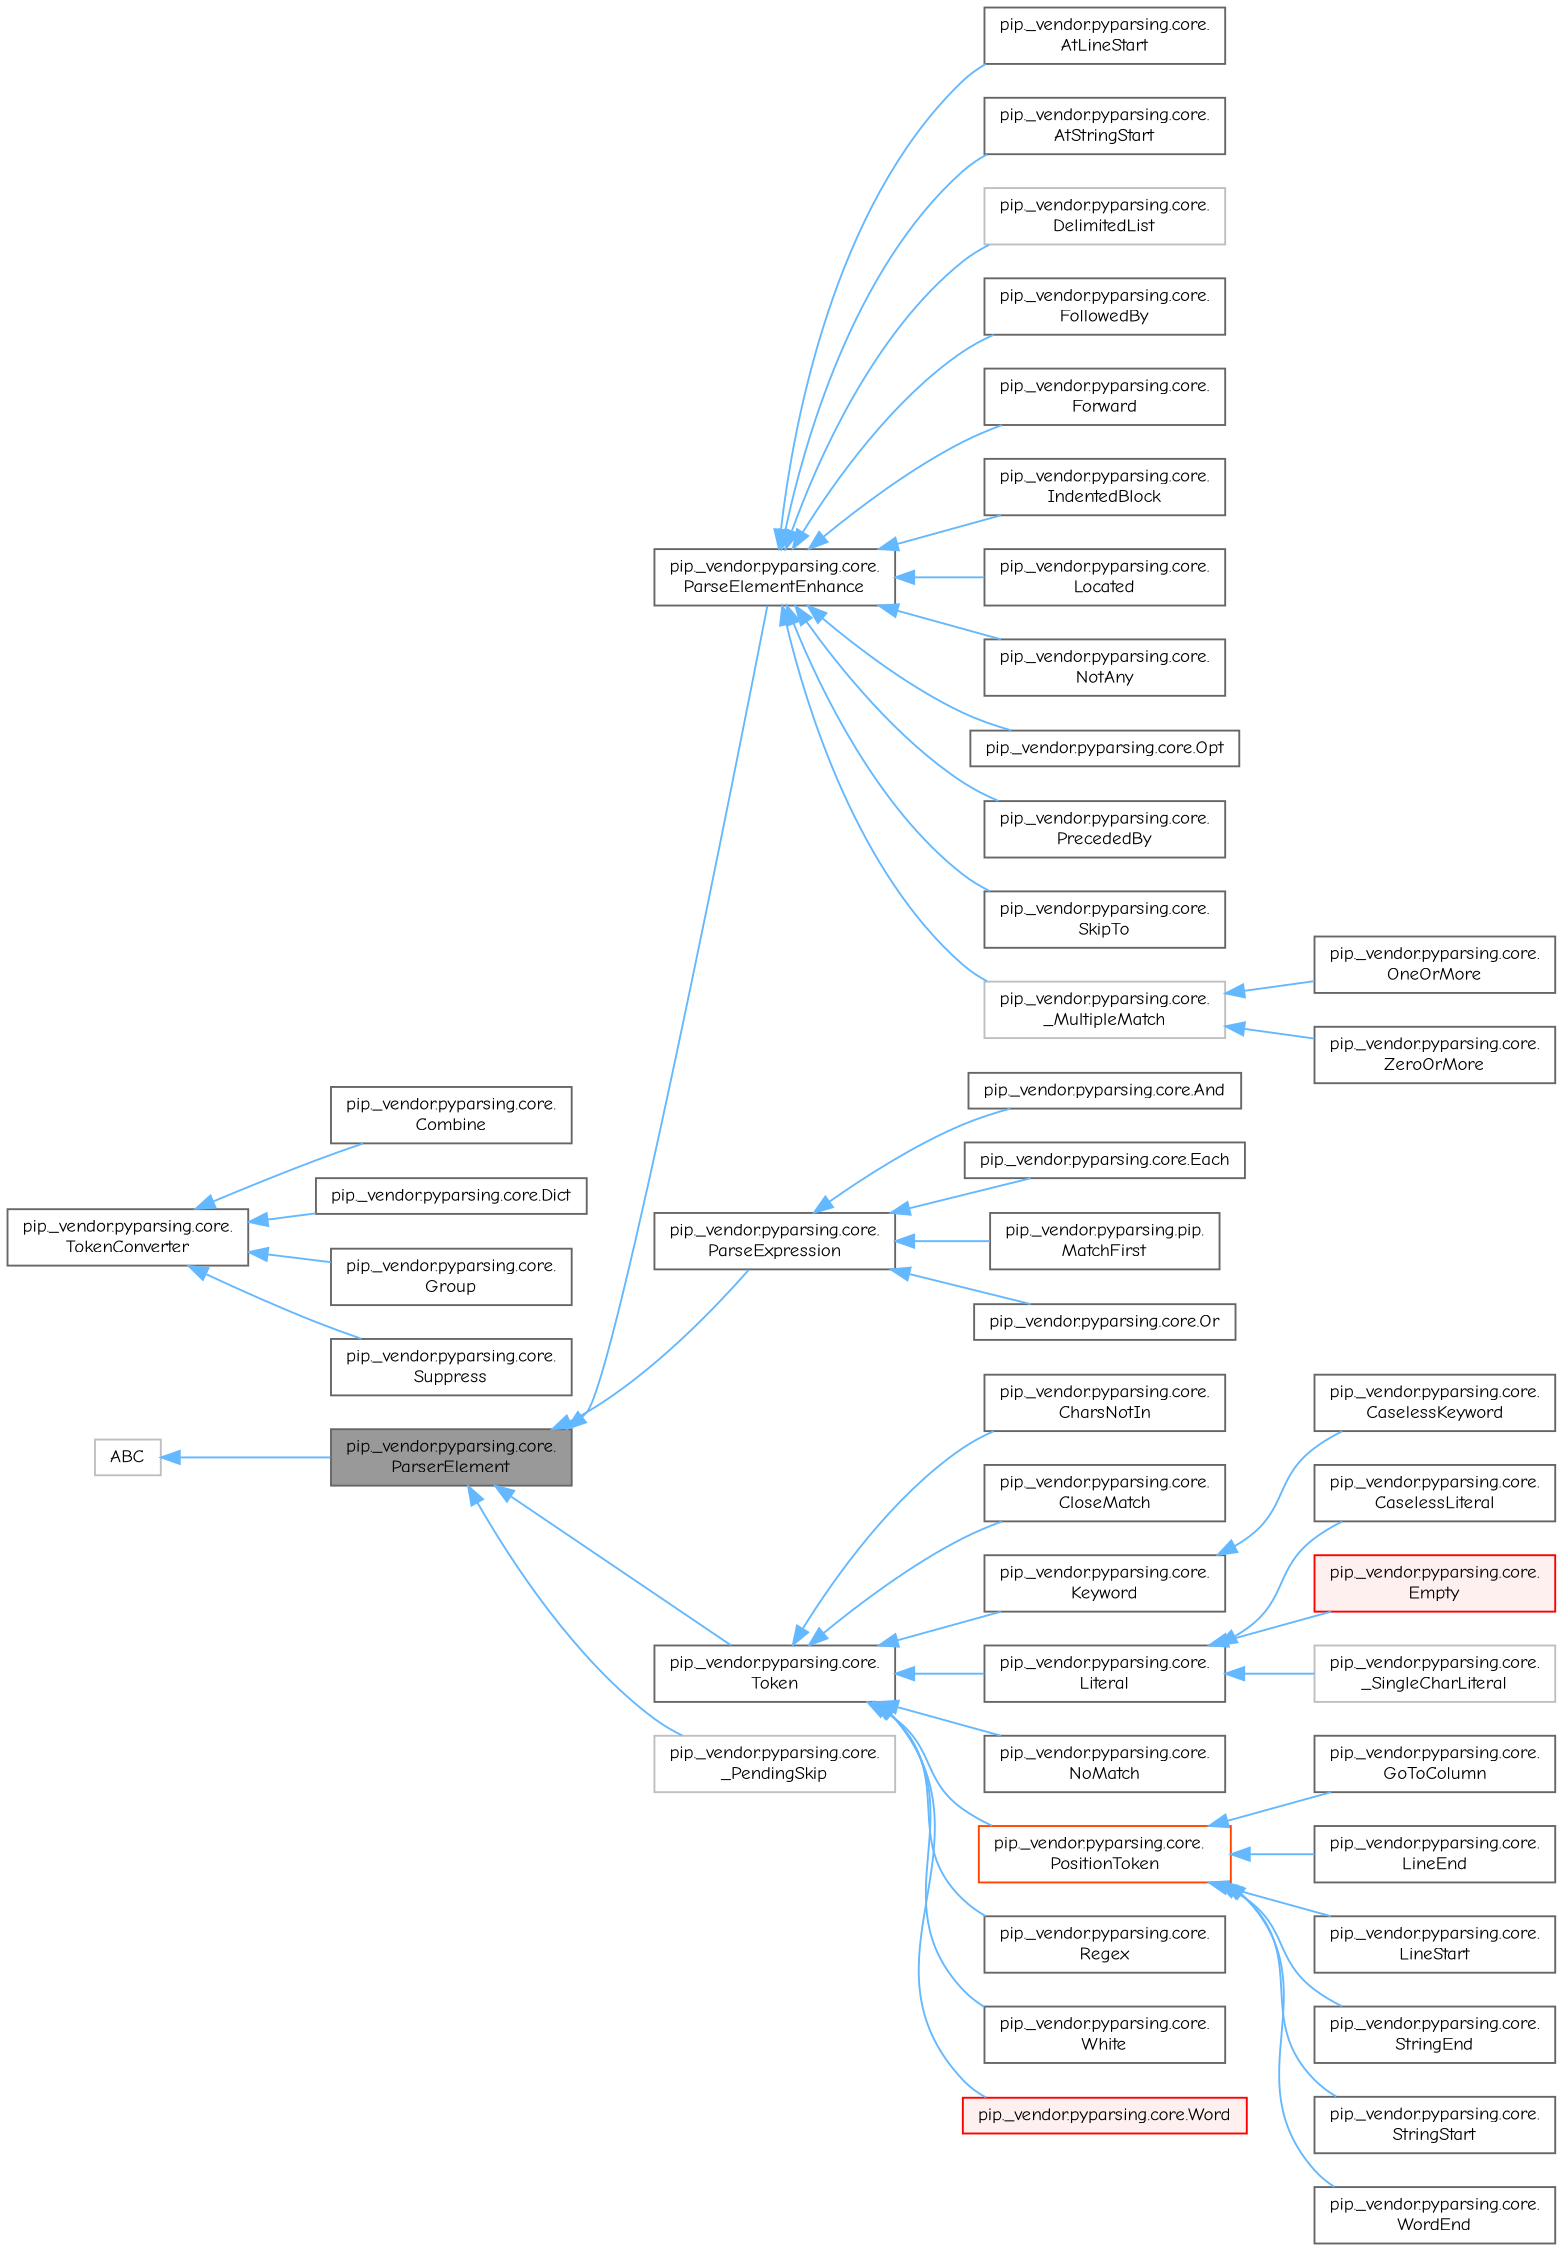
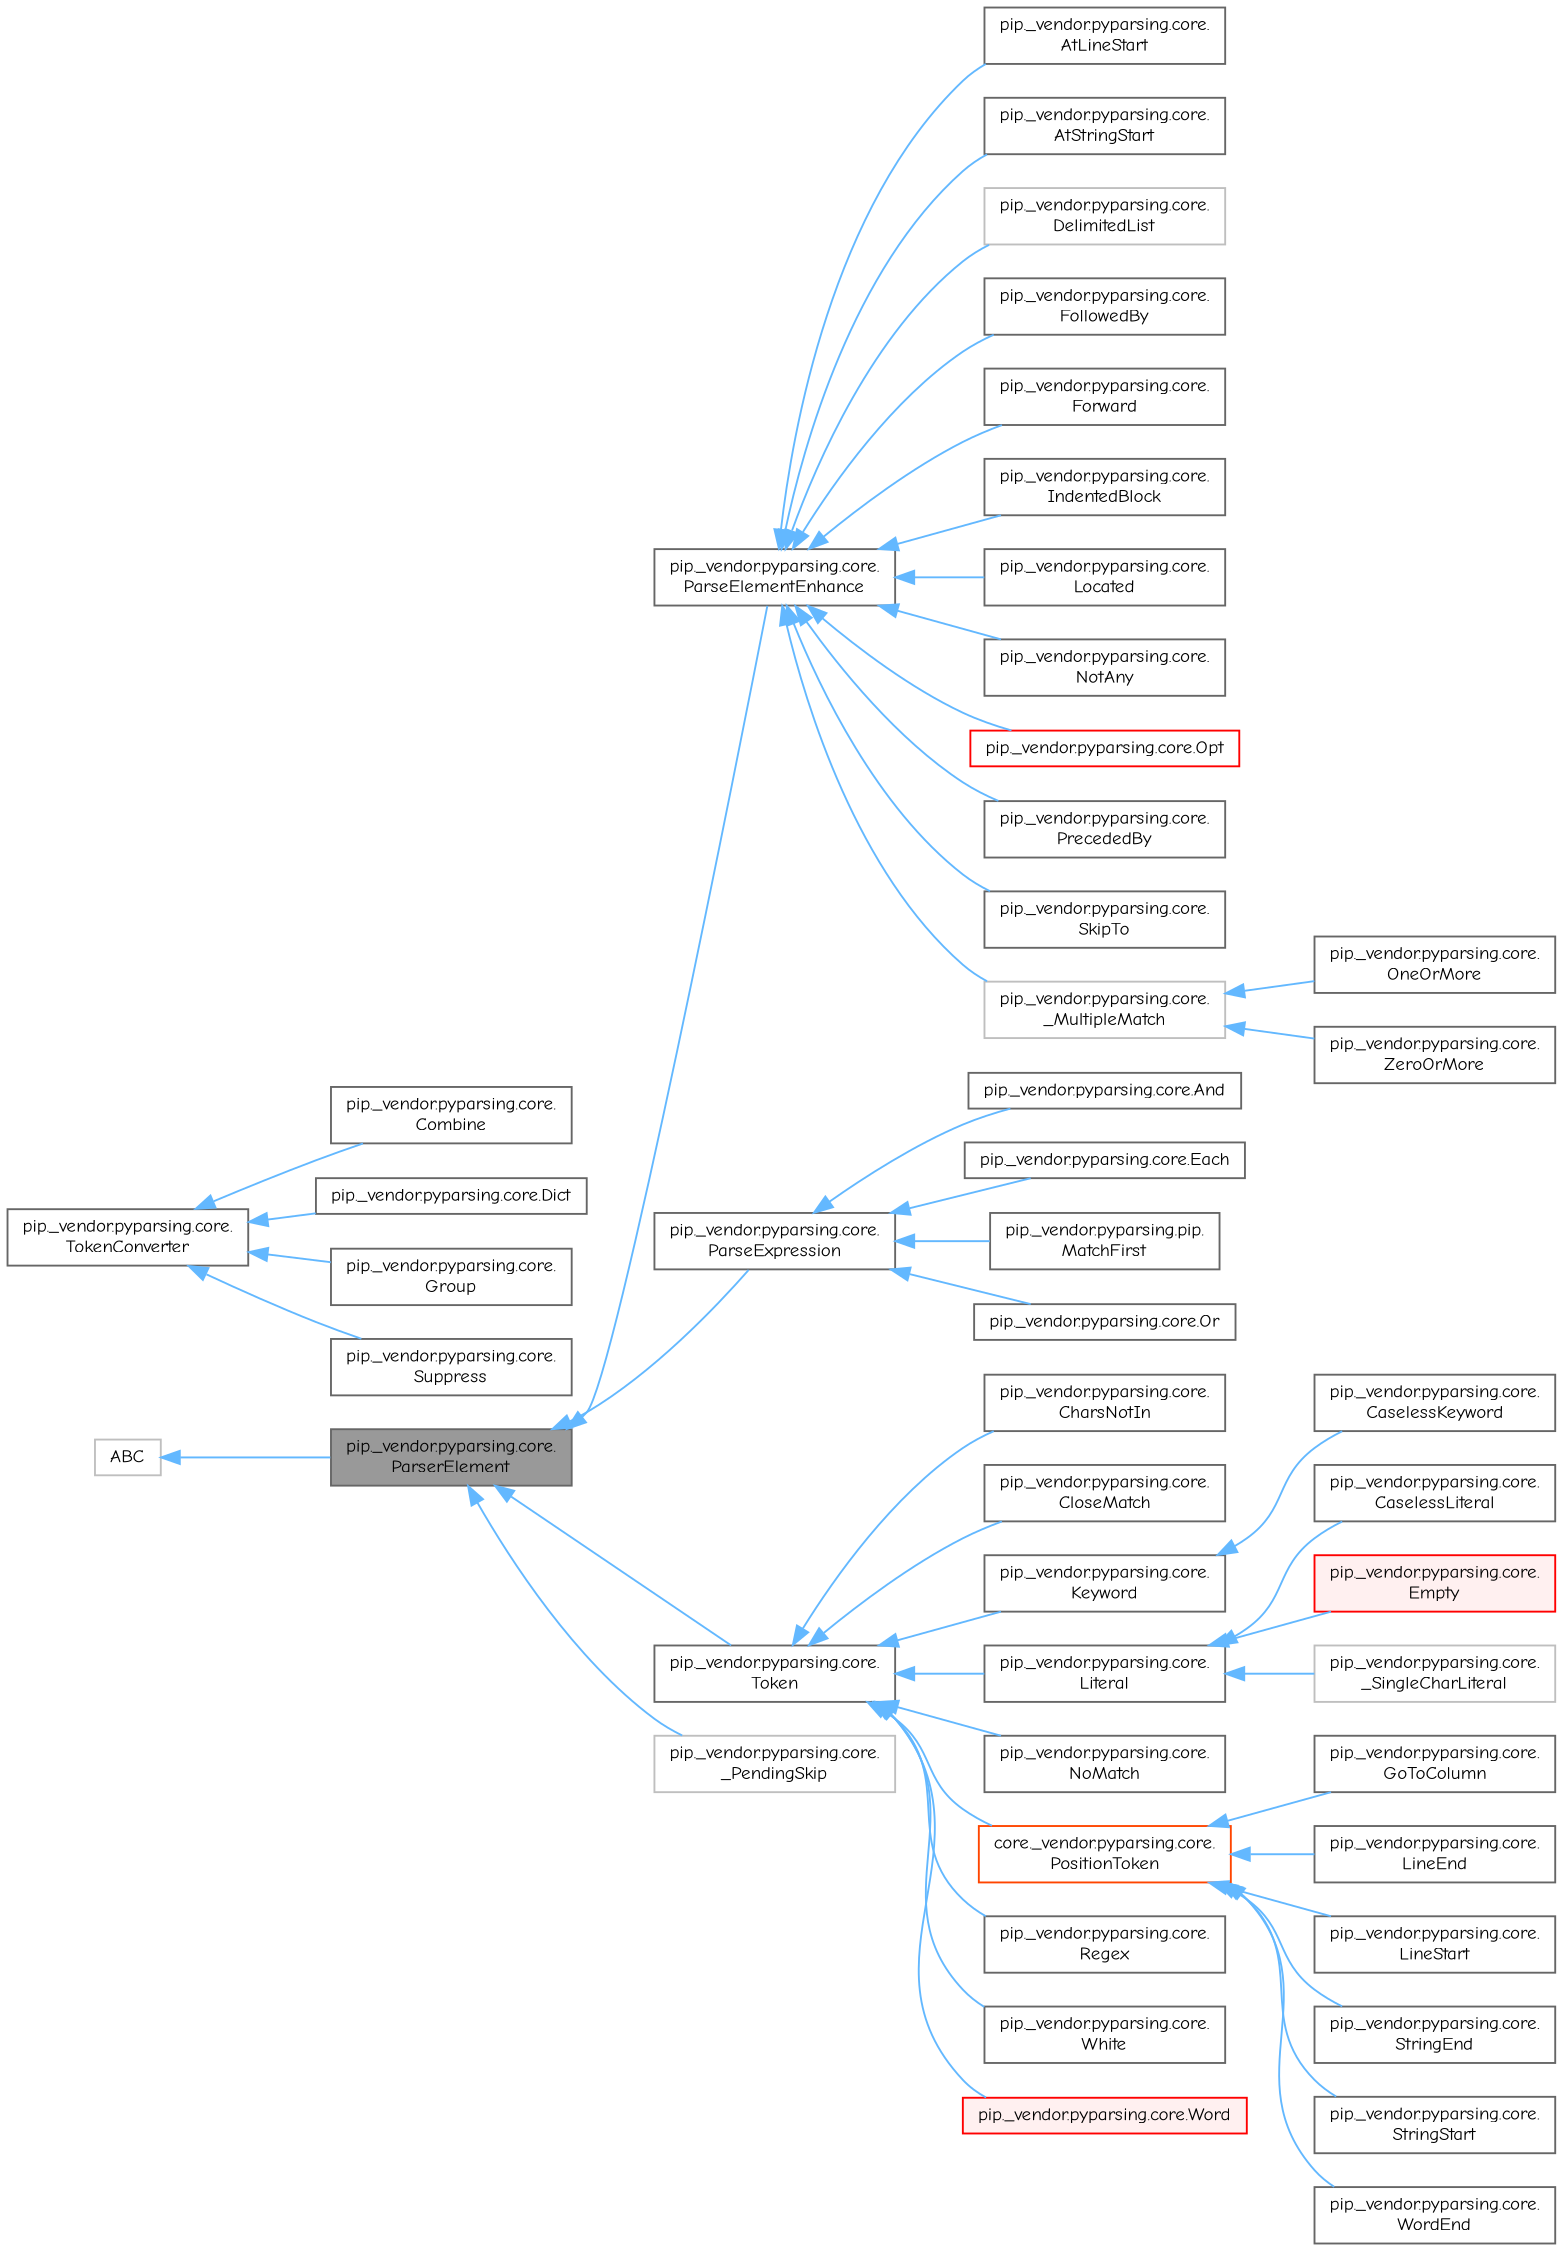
  digraph {
    fontname="Comic Neue"
    rankdir=LR
    node [color=gray40 fillcolor=white fontname="Comic Neue" fontsize=10 shape=box style=filled]
    edge [color=steelblue1 dir=back fontname="Comic Neue" fontsize=10 labelfontname=Helvetica labelfontsize=10 style=solid]
    n1 [fillcolor=grey60 fontcolor=black height=0.2 label="pip._vendor.pyparsing.core.\lParserElement" width=0.4]
    n2 [height=0.2 label="pip._vendor.pyparsing.core.\lParseElementEnhance" width=0.4]
    n3 [height=0.2 label="pip._vendor.pyparsing.core.\lParseExpression" width=0.4]
    n4 [height=0.2 label="pip._vendor.pyparsing.core.\lToken" width=0.4]
    n5 [color=grey75 height=0.2 label="pip._vendor.pyparsing.core.\l_PendingSkip" width=0.4]
    n6 [height=0.2 label="pip._vendor.pyparsing.core.\lAtLineStart" width=0.4]
    n7 [height=0.2 label="pip._vendor.pyparsing.core.\lAtStringStart" width=0.4]
    n8 [color=grey75 height=0.2 label="pip._vendor.pyparsing.core.\lDelimitedList" width=0.4]
    n9 [height=0.2 label="pip._vendor.pyparsing.core.\lFollowedBy" width=0.4]
    n10 [height=0.2 label="pip._vendor.pyparsing.core.\lForward" width=0.4]
    n11 [height=0.2 label="pip._vendor.pyparsing.core.\lIndentedBlock" width=0.4]
    n12 [height=0.2 label="pip._vendor.pyparsing.core.\lLocated" width=0.4]
    n13 [height=0.2 label="pip._vendor.pyparsing.core.\lNotAny" width=0.4]
-   n14 [height=0.2 label="pip._vendor.pyparsing.core.Opt" width=0.4]
+   n14 [color=red height=0.2 label="pip._vendor.pyparsing.core.Opt" width=0.4]
    n15 [height=0.2 label="pip._vendor.pyparsing.core.\lPrecededBy" width=0.4]
    n16 [height=0.2 label="pip._vendor.pyparsing.core.\lSkipTo" width=0.4]
    n17 [color=grey75 height=0.2 label="pip._vendor.pyparsing.core.\l_MultipleMatch" width=0.4]
    n18 [height=0.2 label="pip._vendor.pyparsing.core.And" width=0.4]
    n19 [height=0.2 label="pip._vendor.pyparsing.core.Each" width=0.4]
    n20 [height=0.2 label="pip._vendor.pyparsing.pip.\lMatchFirst" width=0.4]
    n21 [height=0.2 label="pip._vendor.pyparsing.core.Or" width=0.4]
    n22 [height=0.2 label="pip._vendor.pyparsing.core.\lCharsNotIn" width=0.4]
    n23 [height=0.2 label="pip._vendor.pyparsing.core.\lCloseMatch" width=0.4]
    n24 [height=0.2 label="pip._vendor.pyparsing.core.\lKeyword" width=0.4]
    n25 [height=0.2 label="pip._vendor.pyparsing.core.\lLiteral" width=0.4]
    n26 [height=0.2 label="pip._vendor.pyparsing.core.\lNoMatch" width=0.4]
-   n27 [color=orangered height=0.2 label="pip._vendor.pyparsing.core.\lPositionToken" width=0.4]
+   n27 [color=orangered height=0.2 label="core._vendor.pyparsing.core.\lPositionToken" width=0.4]
    n28 [height=0.2 label="pip._vendor.pyparsing.core.\lRegex" width=0.4]
    n29 [height=0.2 label="pip._vendor.pyparsing.core.\lWhite" width=0.4]
    n30 [color=red fillcolor="#FFF0F0" height=0.2 label="pip._vendor.pyparsing.core.Word" width=0.4]
    n31 [color=grey75 height=0.2 label=ABC width=0.4]
    n32 [height=0.2 label="pip._vendor.pyparsing.core.\lTokenConverter" width=0.4]
    n33 [height=0.2 label="pip._vendor.pyparsing.core.\lCombine" width=0.4]
    n34 [height=0.2 label="pip._vendor.pyparsing.core.Dict" width=0.4]
    n35 [height=0.2 label="pip._vendor.pyparsing.core.\lGroup" width=0.4]
    n36 [height=0.2 label="pip._vendor.pyparsing.core.\lSuppress" width=0.4]
    n37 [height=0.2 label="pip._vendor.pyparsing.core.\lOneOrMore" width=0.4]
    n38 [height=0.2 label="pip._vendor.pyparsing.core.\lZeroOrMore" width=0.4]
    n39 [height=0.2 label="pip._vendor.pyparsing.core.\lCaselessKeyword" width=0.4]
    n40 [height=0.2 label="pip._vendor.pyparsing.core.\lCaselessLiteral" width=0.4]
    n41 [color=red fillcolor="#FFF0F0" height=0.2 label="pip._vendor.pyparsing.core.\lEmpty" width=0.4]
    n42 [color=grey75 height=0.2 label="pip._vendor.pyparsing.core.\l_SingleCharLiteral" width=0.4]
    n43 [height=0.2 label="pip._vendor.pyparsing.core.\lGoToColumn" width=0.4]
    n44 [height=0.2 label="pip._vendor.pyparsing.core.\lLineEnd" width=0.4]
    n45 [height=0.2 label="pip._vendor.pyparsing.core.\lLineStart" width=0.4]
    n46 [height=0.2 label="pip._vendor.pyparsing.core.\lStringEnd" width=0.4]
    n47 [height=0.2 label="pip._vendor.pyparsing.core.\lStringStart" width=0.4]
    n48 [height=0.2 label="pip._vendor.pyparsing.core.\lWordEnd" width=0.4]
    n1 -> n2
    n1 -> n3
    n1 -> n4
    n1 -> n5
    n2 -> n6
    n2 -> n7
    n2 -> n8
    n2 -> n9
    n2 -> n10
    n2 -> n11
    n2 -> n12
    n2 -> n13
    n2 -> n14
    n2 -> n15
    n2 -> n16
    n2 -> n17
    n3 -> n18
    n3 -> n19
    n3 -> n20
    n3 -> n21
    n4 -> n22
    n4 -> n23
    n4 -> n24
    n4 -> n25
    n4 -> n26
    n4 -> n27
    n4 -> n28
    n4 -> n29
    n4 -> n30
    n17 -> n37
    n17 -> n38
    n24 -> n39
    n25 -> n40
    n25 -> n41
    n25 -> n42
    n27 -> n43
    n27 -> n44
    n27 -> n45
    n27 -> n46
    n27 -> n47
    n27 -> n48
    n31 -> n1
    n32 -> n33
    n32 -> n34
    n32 -> n35
    n32 -> n36
  }
